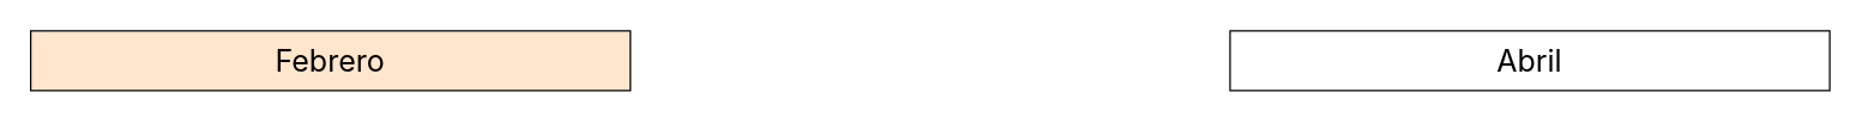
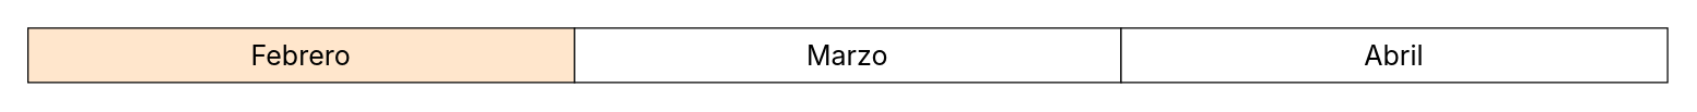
  <mxCell id="0" />
  <mxCell id="1" parent="0" />
  <mxCell id="2" value="&lt;font data-font-src=&quot;https://fonts.googleapis.com/css?family=Inter&quot;&gt;Febrero&lt;/font&gt;" style="rounded=0;whiteSpace=wrap;html=1;fontFamily=Inter;fontSource=https%3A%2F%2Ffonts.googleapis.com%2Fcss%3Ffamily%3DInter;fontSize=20;fillColor=#ffe6cc;" vertex="1" parent="1"><mxGeometry width="400" height="40" as="geometry" x="20" y="20" /></mxCell>
+ <mxCell id="3" value="&lt;p&gt;&lt;font data-font-src=&quot;https://fonts.googleapis.com/css?family=Inter&quot; face=&quot;Inter&quot; style=&quot;font-size: 20px;&quot;&gt;Marzo&lt;/font&gt;&lt;/p&gt;" style="rounded=0;whiteSpace=wrap;html=1;" vertex="1" parent="1"><mxGeometry x="420" width="400" height="40" as="geometry" y="20" /></mxCell>
  <mxCell id="4" value="&lt;p&gt;&lt;font style=&quot;font-size: 20px;&quot; data-font-src=&quot;https://fonts.googleapis.com/css?family=Inter&quot; face=&quot;Inter&quot;&gt;Abril&lt;/font&gt;&lt;/p&gt;" style="rounded=0;whiteSpace=wrap;html=1;" vertex="1" parent="1"><mxGeometry x="820" width="400" height="40" as="geometry" y="20" /></mxCell>
